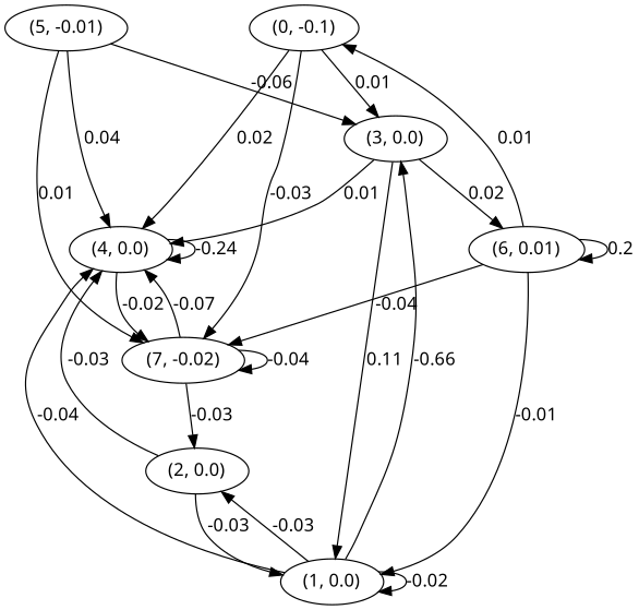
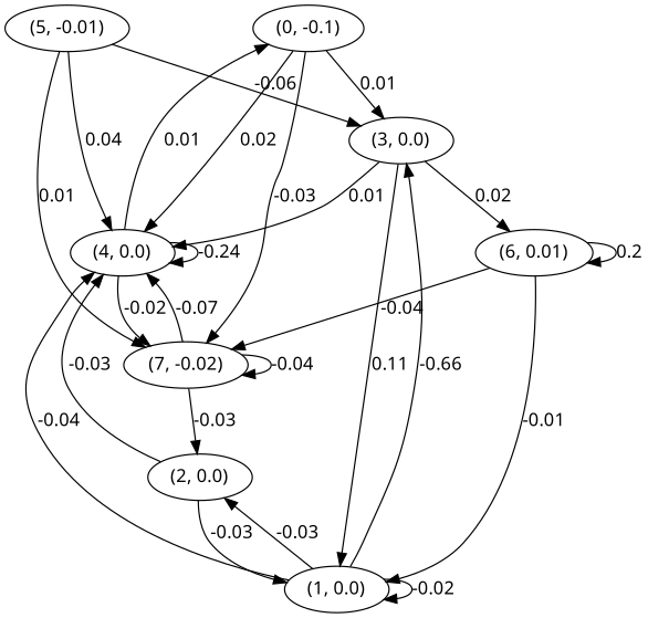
  digraph {
    fontname="Noto Sans"
    node [fontname="Noto Sans"]
    edge [fontname="Noto Sans"]
    n1 [label="(0, -0.1)"]
    n2 [label="(3, 0.0)"]
    n3 [label="(4, 0.0)"]
    n4 [label="(7, -0.02)"]
    n5 [label="(1, 0.0)"]
    n6 [label="(6, 0.01)"]
    n7 [label="(2, 0.0)"]
    n8 [label="(5, -0.01)"]
    n1 -> n2 [label=0.01]
    n1 -> n3 [label=0.02]
    n1 -> n4 [label=-0.03]
    n2 -> n3 [label=0.01]
    n2 -> n5 [label=0.11]
    n2 -> n6 [label=0.02]
-   n6 -> n1 [label=0.01]
+   n3 -> n1 [label=0.01]
    n3 -> n3 [label=-0.24]
    n3 -> n4 [label=-0.02]
    n4 -> n3 [label=-0.07]
    n4 -> n4 [label=-0.04]
    n4 -> n7 [label=-0.03]
    n5 -> n2 [label=-0.66]
    n5 -> n3 [label=-0.04]
    n5 -> n5 [label=-0.02]
    n5 -> n7 [label=-0.03]
    n6 -> n4 [label=-0.04]
    n6 -> n5 [label=-0.01]
    n6 -> n6 [label=0.2]
    n7 -> n3 [label=-0.03]
    n7 -> n5 [label=-0.03]
    n8 -> n2 [label=-0.06]
    n8 -> n3 [label=0.04]
    n8 -> n4 [label=0.01]
  }
